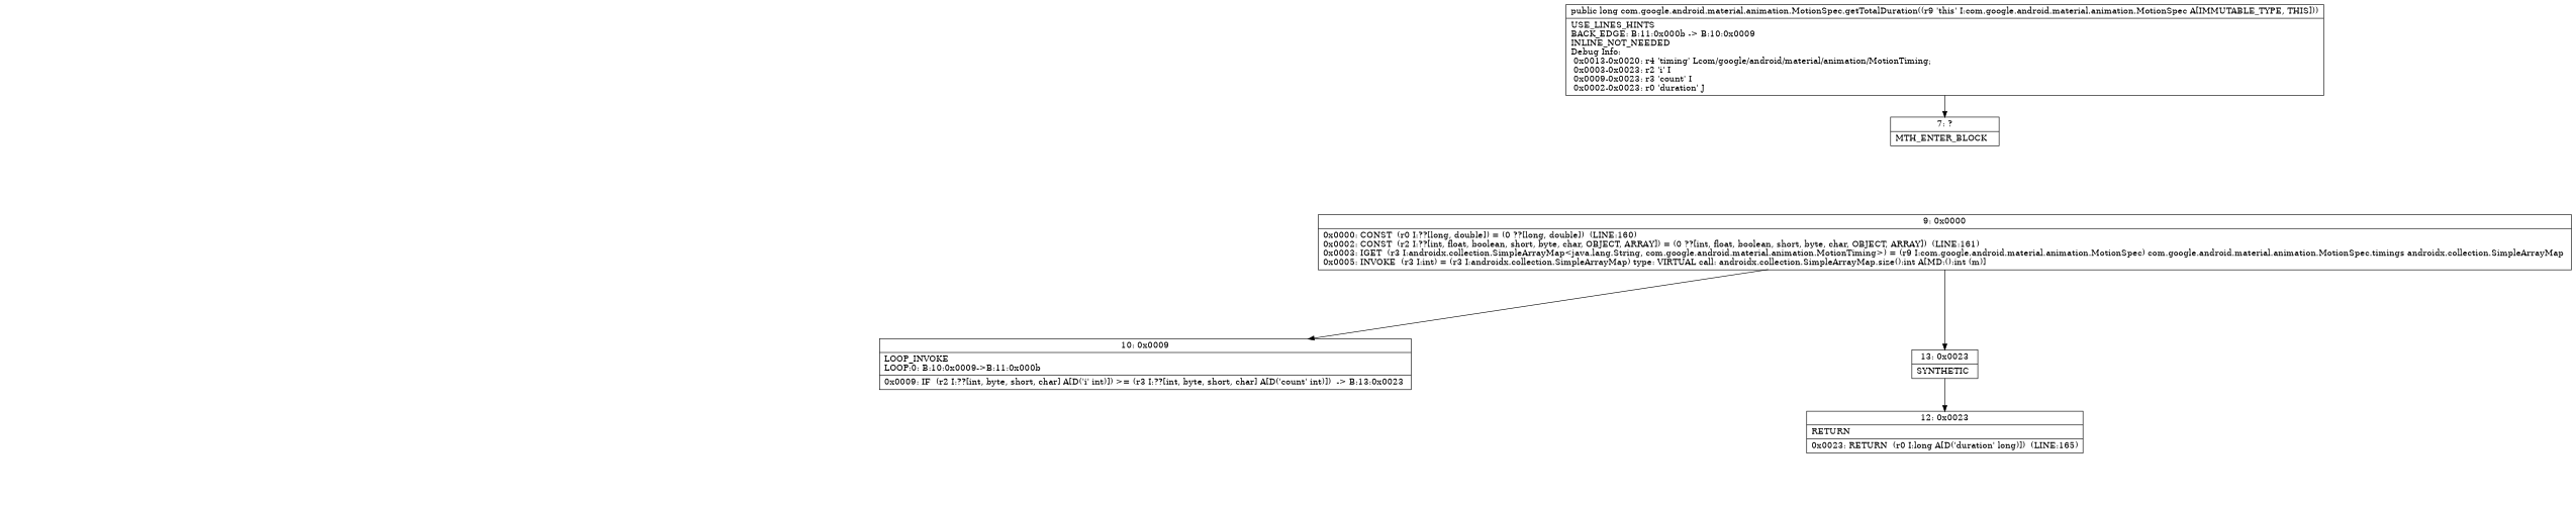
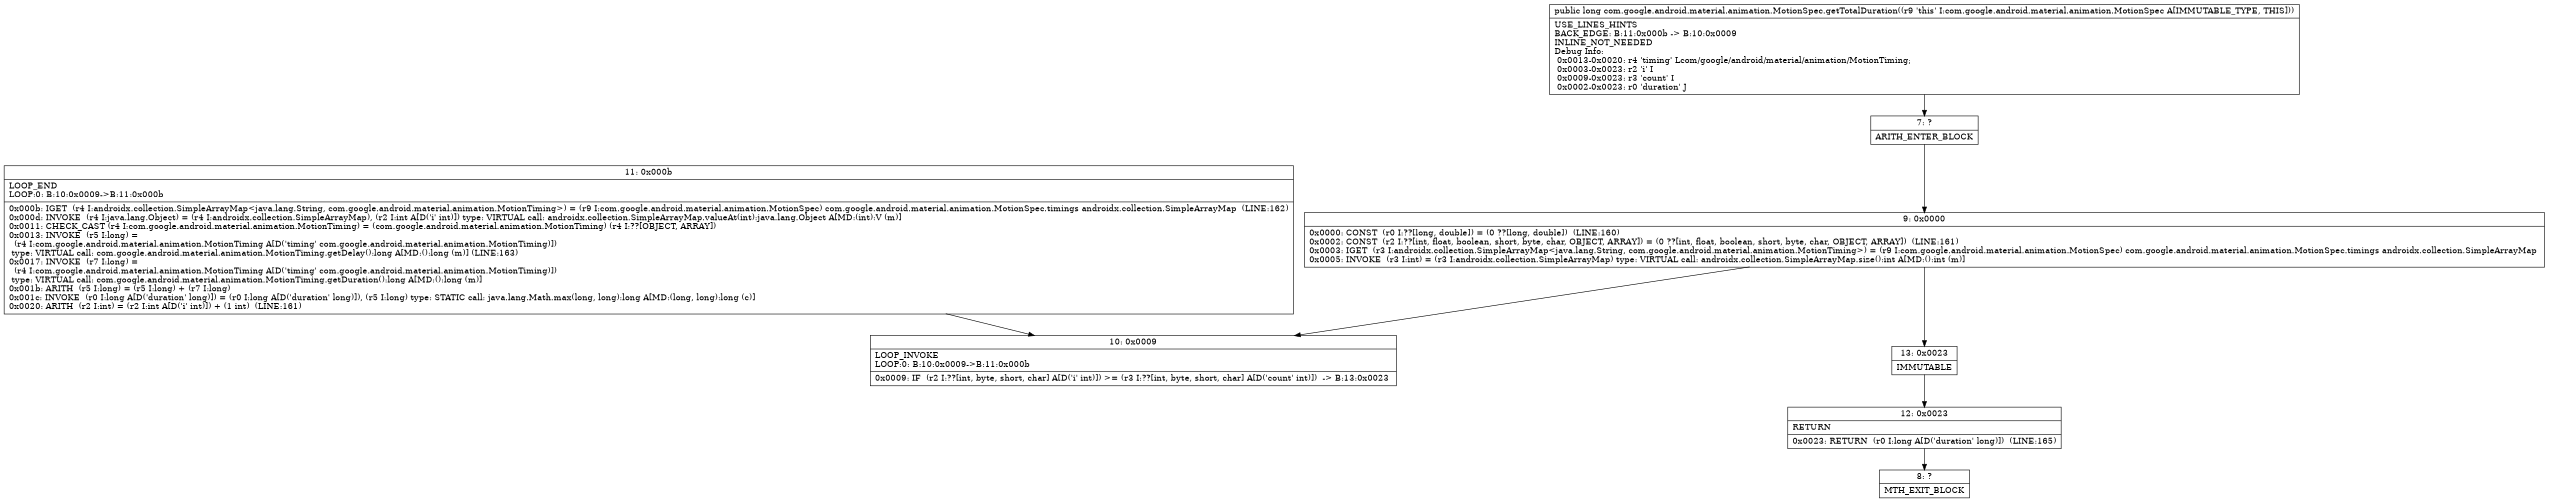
  digraph {
    node [shape=record]
-   n1 [label="{7\:\ ?|MTH_ENTER_BLOCK\l}"]
+   n1 [label="{7\:\ ?|ARITH_ENTER_BLOCK\l}"]
    n2 [label="{9\:\ 0x0000|0x0000: CONST  (r0 I:??[long, double]) = (0 ??[long, double])  (LINE:160)\l0x0002: CONST  (r2 I:??[int, float, boolean, short, byte, char, OBJECT, ARRAY]) = (0 ??[int, float, boolean, short, byte, char, OBJECT, ARRAY])  (LINE:161)\l0x0003: IGET  (r3 I:androidx.collection.SimpleArrayMap\<java.lang.String, com.google.android.material.animation.MotionTiming\>) = (r9 I:com.google.android.material.animation.MotionSpec) com.google.android.material.animation.MotionSpec.timings androidx.collection.SimpleArrayMap \l0x0005: INVOKE  (r3 I:int) = (r3 I:androidx.collection.SimpleArrayMap) type: VIRTUAL call: androidx.collection.SimpleArrayMap.size():int A[MD:():int (m)]\l}"]
    n3 [label="{10\:\ 0x0009|LOOP_INVOKE\lLOOP:0: B:10:0x0009\-\>B:11:0x000b\l|0x0009: IF  (r2 I:??[int, byte, short, char] A[D('i' int)]) \>= (r3 I:??[int, byte, short, char] A[D('count' int)])  \-\> B:13:0x0023 \l}"]
-   n4 [label="{13\:\ 0x0023|SYNTHETIC\l}"]
+   n4 [label="{13\:\ 0x0023|IMMUTABLE\l}"]
+   n5 [label="{11\:\ 0x000b|LOOP_END\lLOOP:0: B:10:0x0009\-\>B:11:0x000b\l|0x000b: IGET  (r4 I:androidx.collection.SimpleArrayMap\<java.lang.String, com.google.android.material.animation.MotionTiming\>) = (r9 I:com.google.android.material.animation.MotionSpec) com.google.android.material.animation.MotionSpec.timings androidx.collection.SimpleArrayMap  (LINE:162)\l0x000d: INVOKE  (r4 I:java.lang.Object) = (r4 I:androidx.collection.SimpleArrayMap), (r2 I:int A[D('i' int)]) type: VIRTUAL call: androidx.collection.SimpleArrayMap.valueAt(int):java.lang.Object A[MD:(int):V (m)]\l0x0011: CHECK_CAST (r4 I:com.google.android.material.animation.MotionTiming) = (com.google.android.material.animation.MotionTiming) (r4 I:??[OBJECT, ARRAY]) \l0x0013: INVOKE  (r5 I:long) = \l  (r4 I:com.google.android.material.animation.MotionTiming A[D('timing' com.google.android.material.animation.MotionTiming)])\l type: VIRTUAL call: com.google.android.material.animation.MotionTiming.getDelay():long A[MD:():long (m)] (LINE:163)\l0x0017: INVOKE  (r7 I:long) = \l  (r4 I:com.google.android.material.animation.MotionTiming A[D('timing' com.google.android.material.animation.MotionTiming)])\l type: VIRTUAL call: com.google.android.material.animation.MotionTiming.getDuration():long A[MD:():long (m)]\l0x001b: ARITH  (r5 I:long) = (r5 I:long) + (r7 I:long) \l0x001c: INVOKE  (r0 I:long A[D('duration' long)]) = (r0 I:long A[D('duration' long)]), (r5 I:long) type: STATIC call: java.lang.Math.max(long, long):long A[MD:(long, long):long (c)]\l0x0020: ARITH  (r2 I:int) = (r2 I:int A[D('i' int)]) + (1 int)  (LINE:161)\l}"]
    n6 [label="{12\:\ 0x0023|RETURN\l|0x0023: RETURN  (r0 I:long A[D('duration' long)])  (LINE:165)\l}"]
+   n7 [label="{8\:\ ?|MTH_EXIT_BLOCK\l}"]
    n8 [label="{public long com.google.android.material.animation.MotionSpec.getTotalDuration((r9 'this' I:com.google.android.material.animation.MotionSpec A[IMMUTABLE_TYPE, THIS]))  | USE_LINES_HINTS\lBACK_EDGE: B:11:0x000b \-\> B:10:0x0009\lINLINE_NOT_NEEDED\lDebug Info:\l  0x0013\-0x0020: r4 'timing' Lcom\/google\/android\/material\/animation\/MotionTiming;\l  0x0003\-0x0023: r2 'i' I\l  0x0009\-0x0023: r3 'count' I\l  0x0002\-0x0023: r0 'duration' J\l}"]
+   n1 -> n2
    n2 -> n3
    n2 -> n4
    n4 -> n6
+   n5 -> n3
+   n6 -> n7
    n8 -> n1
  }
